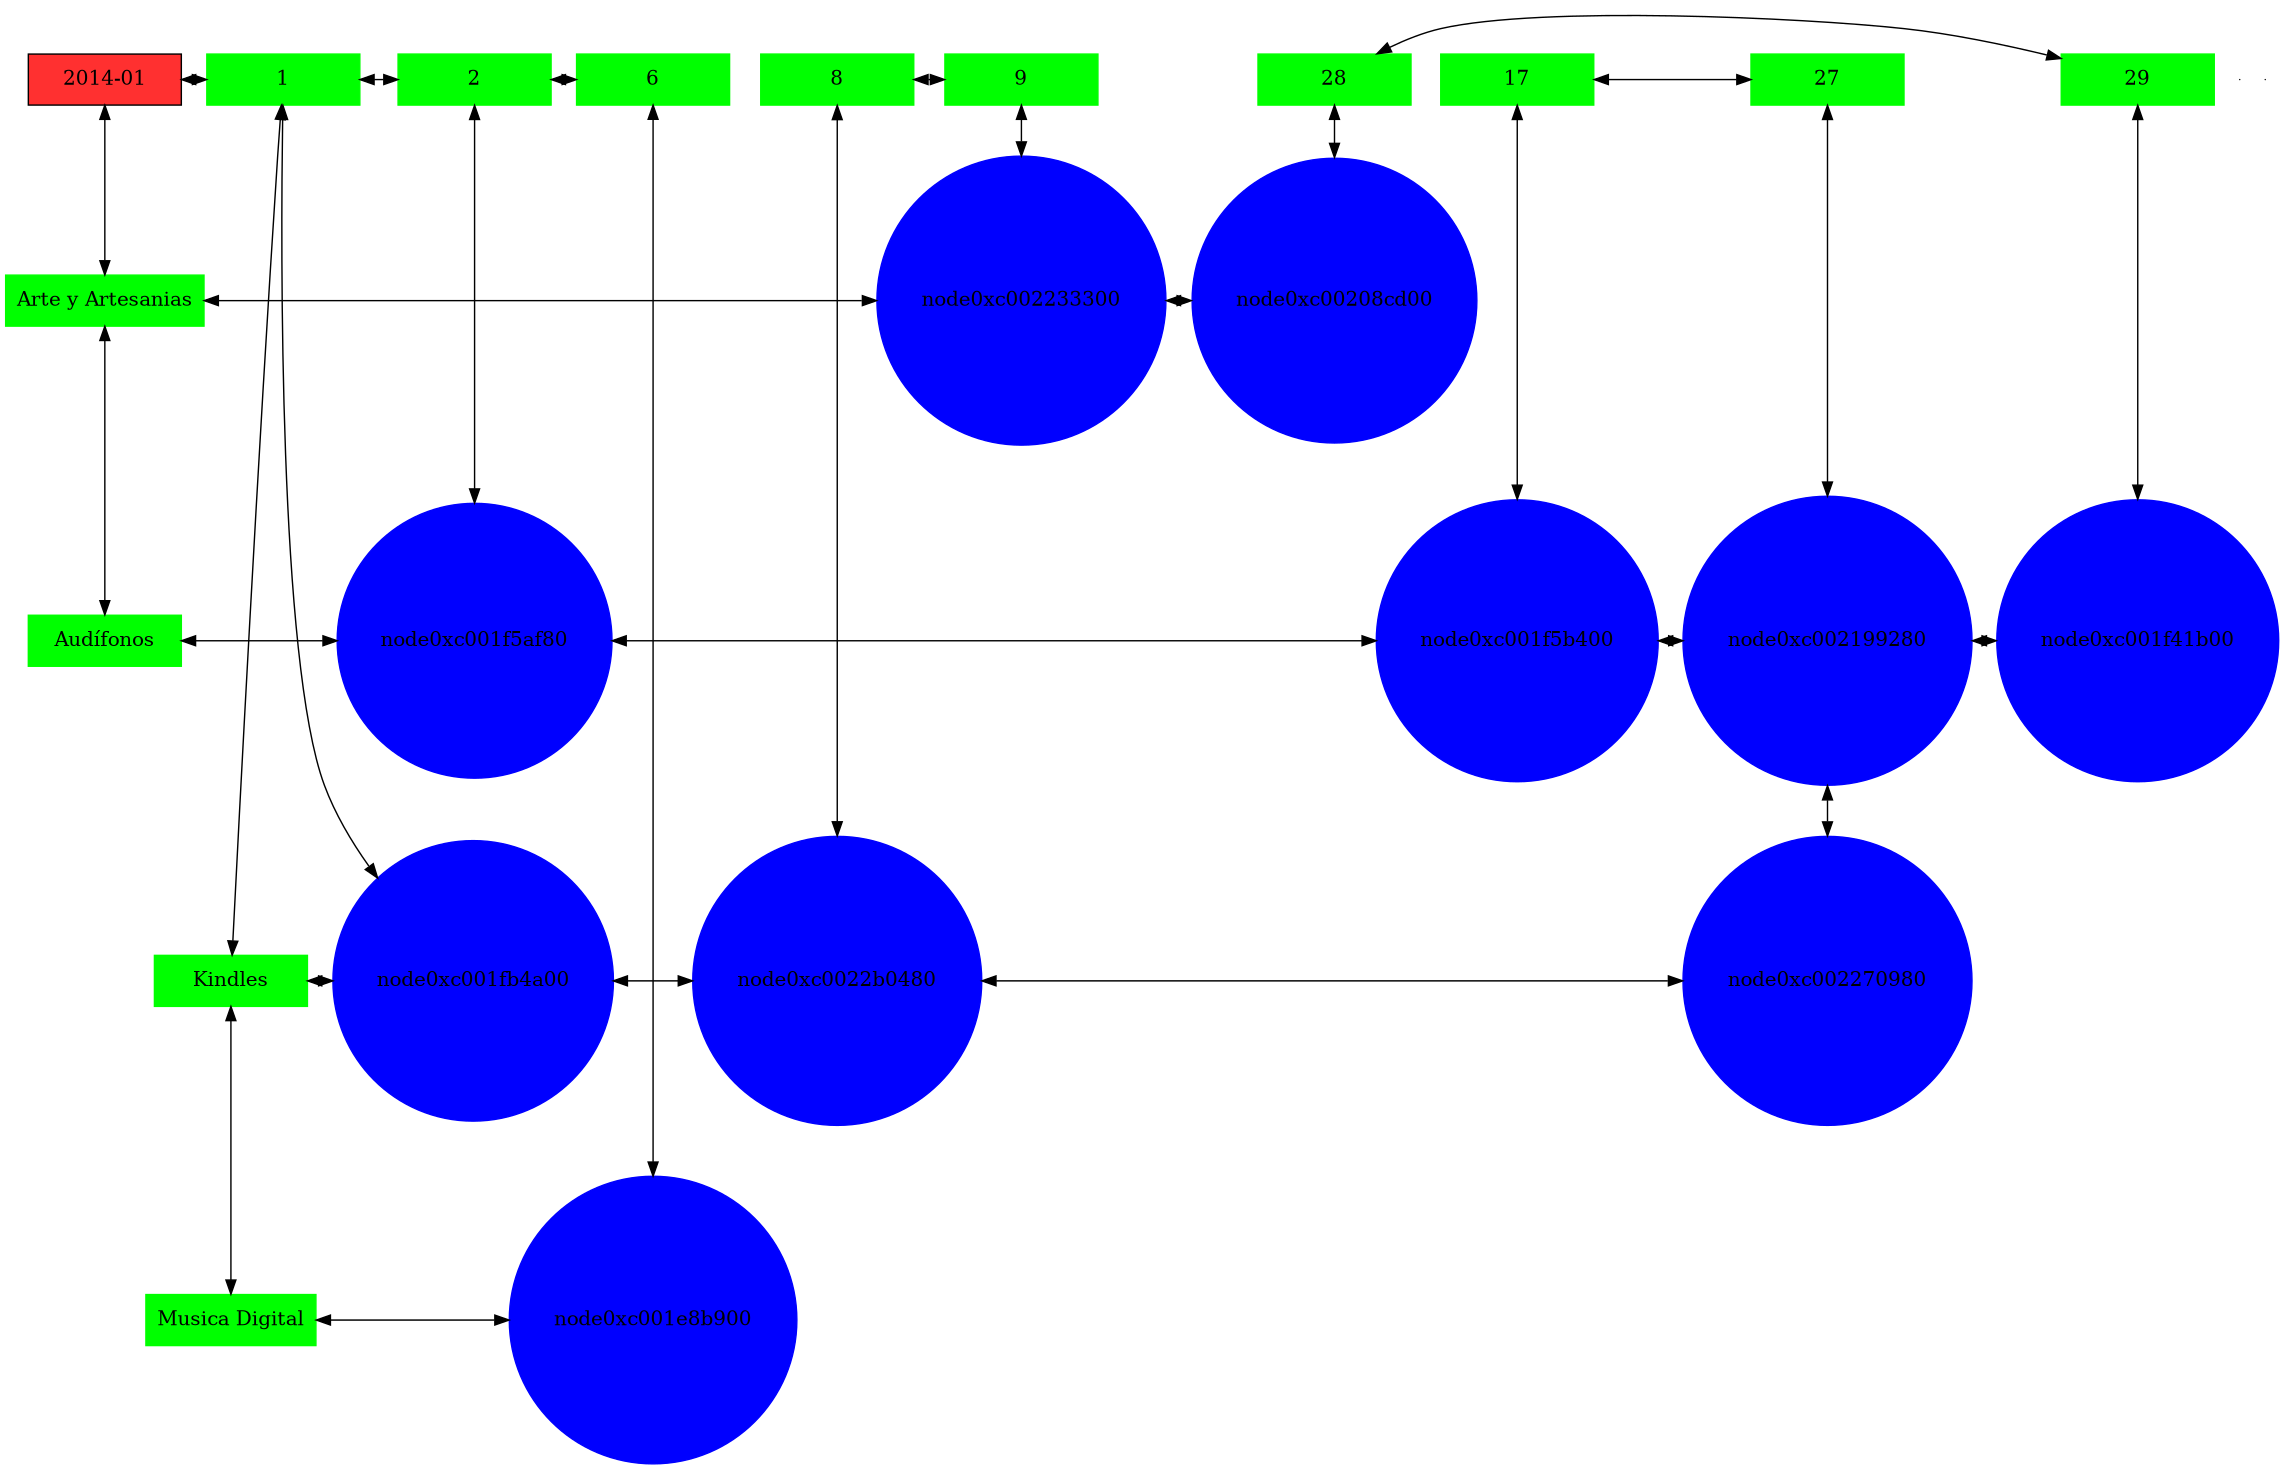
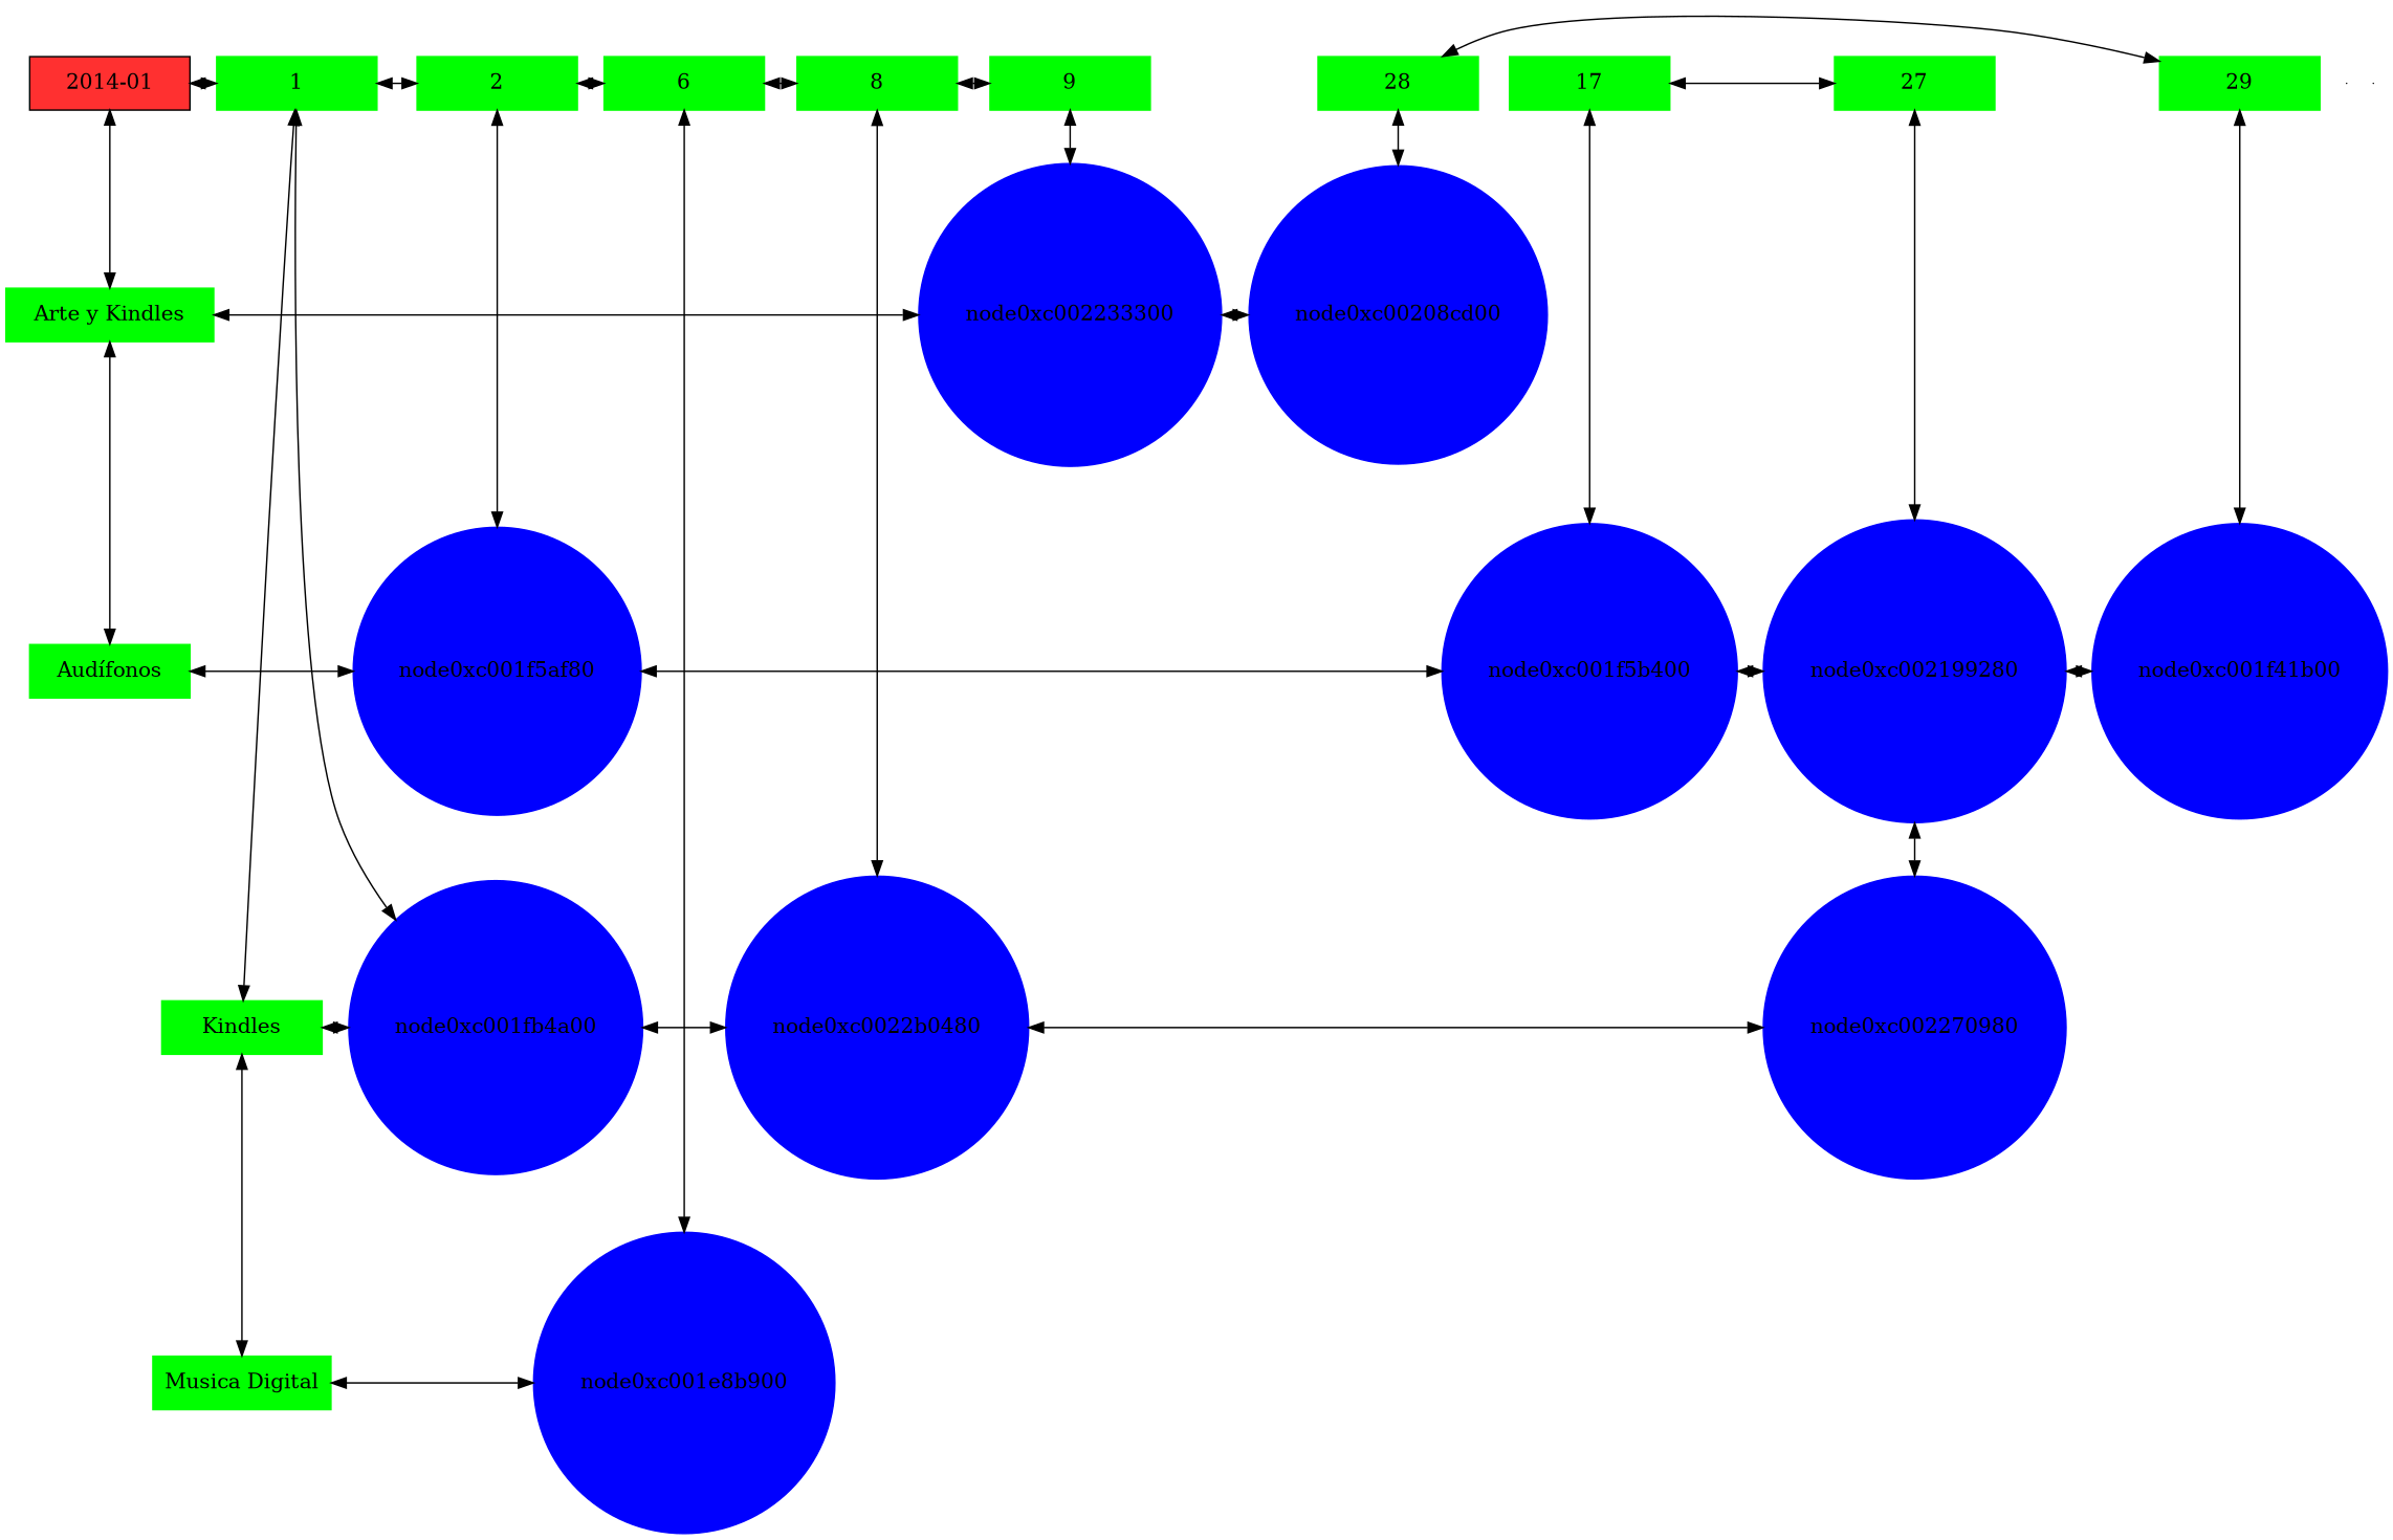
  digraph {
    node [group=1 shape=box style=filled color=green]
    edge [dir=both]
    n1 [fillcolor=firebrick1 label="2014-01" width=1.5 color=""]
    n2 [label=1 width=1.5]
    n3 [group=2 label=2 width=1.5]
    n4 [group=6 label=6 width=1.5]
    n5 [group=8 label=8 width=1.5]
    n6 [group=9 label=9 width=1.5]
    n7 [group=17 label=17 width=1.5]
    n8 [group=27 label=27 width=1.5]
    n9 [group=28 label=28 width=1.5]
    n10 [group=29 label=29 width=1.5]
-   n11 [label="Arte y Artesanias" width=1.5]
+   n11 [label="Arte y Kindles" width=1.5]
    node0xc002233300 [color=blue group=9 shape=circle width=0.5]
    node0xc00208cd00 [color=blue group=28 shape=circle width=0.5]
    n14 [label="Audífonos" width=1.5]
    node0xc001f5af80 [color=blue group=2 shape=circle width=0.5]
    node0xc001f5b400 [color=blue group=17 shape=circle width=0.5]
    node0xc002199280 [color=blue group=27 shape=circle width=0.5]
    node0xc001f41b00 [color=blue group=29 shape=circle width=0.5]
    n19 [label=Kindles width=1.5]
    node0xc001fb4a00 [color=blue shape=circle width=0.5]
    node0xc0022b0480 [color=blue group=8 shape=circle width=0.5]
    node0xc002270980 [color=blue group=27 shape=circle width=0.5]
    n23 [label="Musica Digital" width=1.5]
    node0xc001e8b900 [color=blue group=6 shape=circle width=0.5]
    e0 [shape=point width=0 group="" style="" color=""]
    e1 [shape=point width=0 group="" style="" color=""]
    subgraph sub_1 {
      rank=same
      n1
      n2
    }
    subgraph sub_2 {
      rank=same
      n2
      n3
    }
    subgraph sub_3 {
      rank=same
      n3
      n4
    }
    subgraph sub_4 {
      rank=same
      n4
      n5
    }
    subgraph sub_5 {
      rank=same
      n5
      n6
    }
    subgraph sub_6 {
      rank=same
      n6
      n7
    }
    subgraph sub_7 {
      rank=same
      n7
      n8
    }
    subgraph sub_8 {
      rank=same
      n8
      n9
    }
    subgraph sub_9 {
      rank=same
      n9
      n10
    }
    subgraph sub_10 {
      rank=same
      n11
      node0xc002233300
    }
    subgraph sub_11 {
      rank=same
      node0xc002233300
      node0xc00208cd00
    }
    subgraph sub_12 {
      rank=same
      n14
      node0xc001f5af80
    }
    subgraph sub_13 {
      rank=same
      node0xc001f5af80
      node0xc001f5b400
    }
    subgraph sub_14 {
      rank=same
      node0xc001f5b400
      node0xc002199280
    }
    subgraph sub_15 {
      rank=same
      node0xc002199280
      node0xc001f41b00
    }
    subgraph sub_16 {
      rank=same
      n19
      node0xc001fb4a00
    }
    subgraph sub_17 {
      rank=same
      node0xc001fb4a00
      node0xc0022b0480
    }
    subgraph sub_18 {
      rank=same
      node0xc0022b0480
      node0xc002270980
    }
    subgraph sub_19 {
      rank=same
      n23
      node0xc001e8b900
    }
    n1 -> n2
    n1 -> n11
    n2 -> n3
    n2 -> n19
    n2 -> node0xc001fb4a00
    n3 -> n4
    n3 -> node0xc001f5af80
+   n4 -> n5
    n4 -> node0xc001e8b900
    n5 -> n6
    n5 -> node0xc0022b0480
    n6 -> node0xc002233300
    n7 -> n8
    n7 -> node0xc001f5b400
    n8 -> node0xc002199280
    n9 -> n10
    n9 -> node0xc00208cd00
    n10 -> node0xc001f41b00
    n11 -> node0xc002233300
    n11 -> n14
    node0xc002233300 -> node0xc00208cd00
    n14 -> node0xc001f5af80
    node0xc001f5af80 -> node0xc001f5b400
    node0xc001f5b400 -> node0xc002199280
    node0xc002199280 -> node0xc001f41b00
    node0xc002199280 -> node0xc002270980
    n19 -> node0xc001fb4a00
    n19 -> n23
    node0xc001fb4a00 -> node0xc0022b0480
    node0xc0022b0480 -> node0xc002270980
    n23 -> node0xc001e8b900
  }
